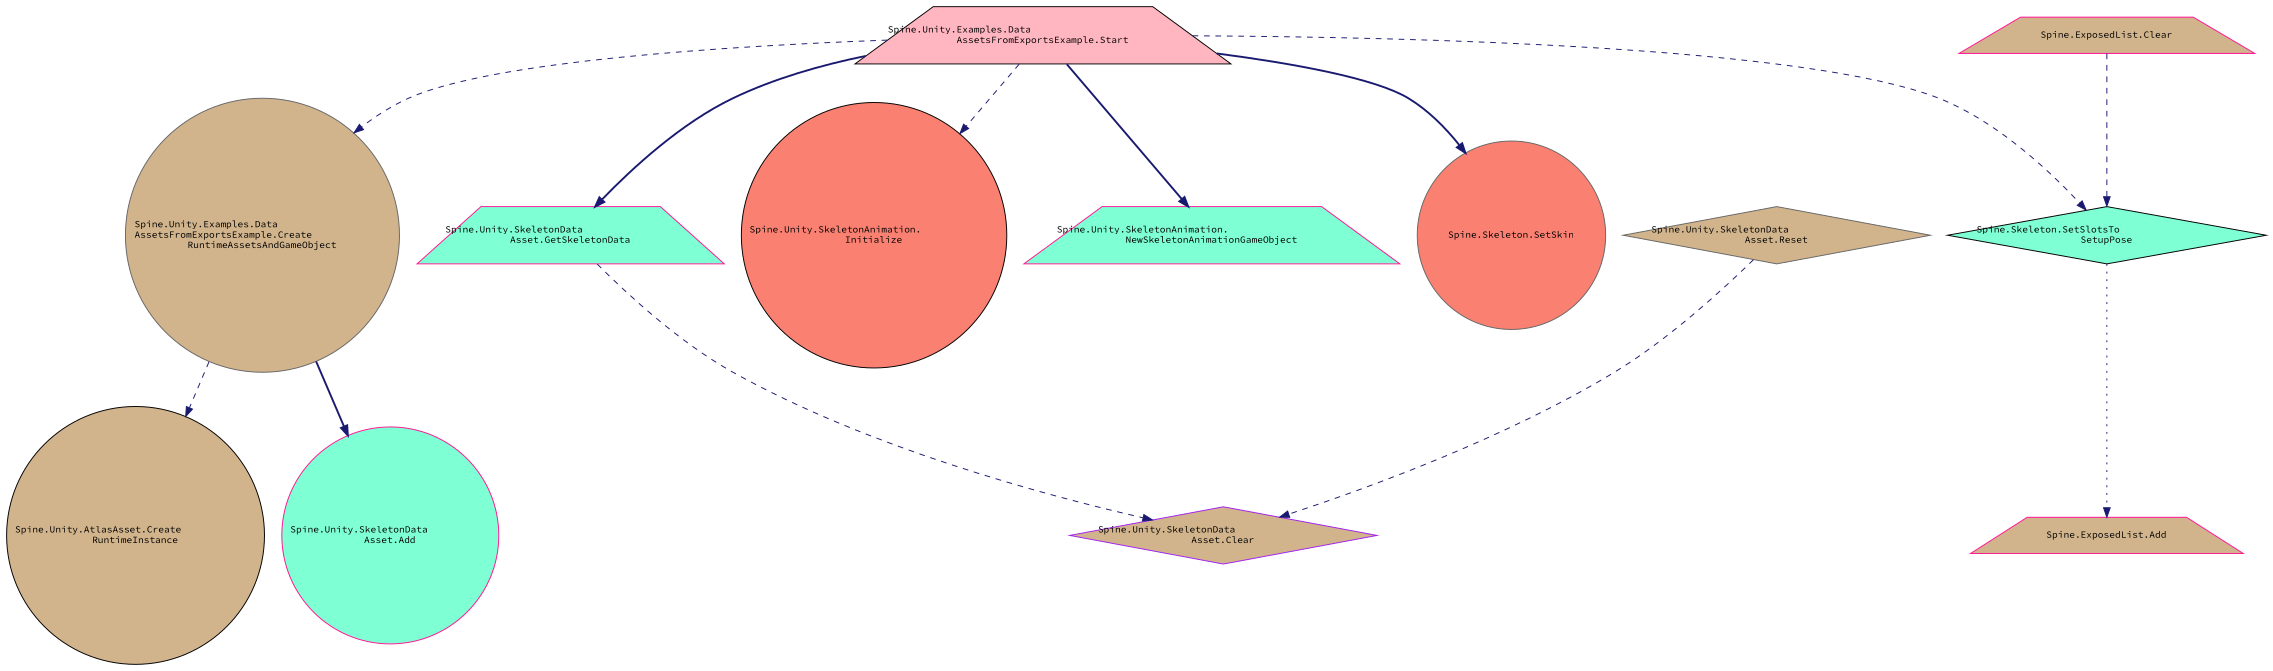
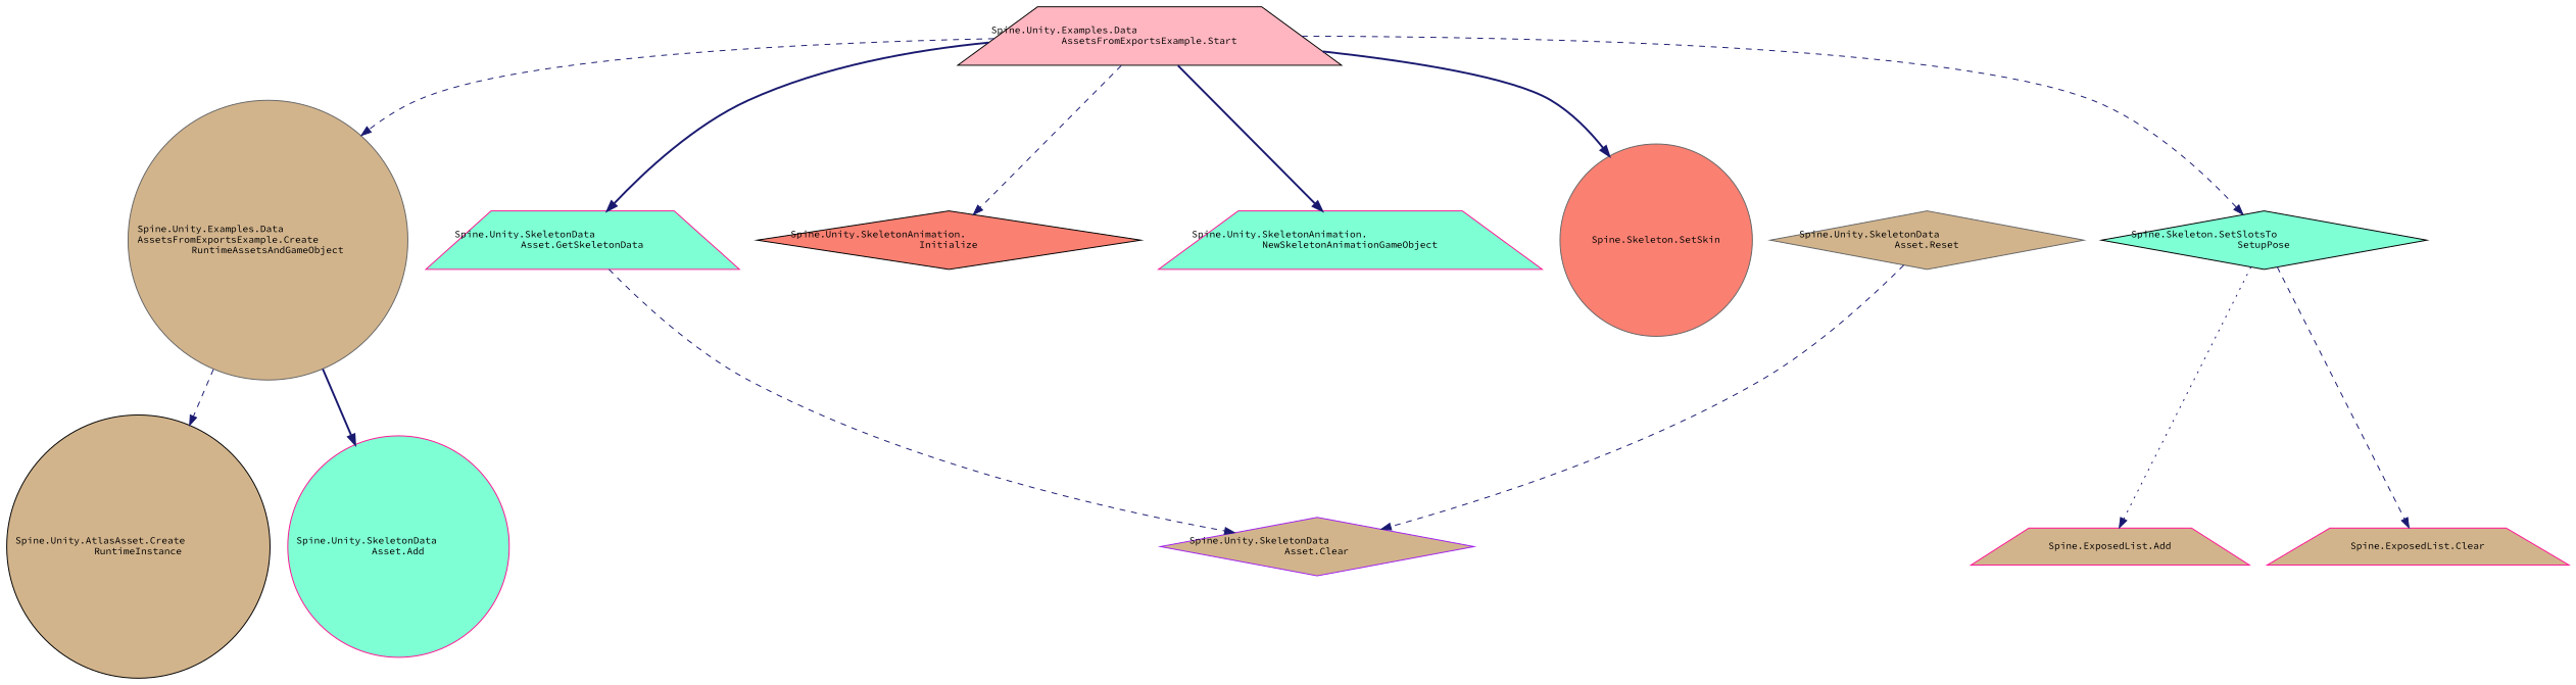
  digraph {
    fontname="Source Code Pro"
    rankdir=TB
    node [color=deeppink fillcolor=tan fontname="Source Code Pro" fontsize=10 shape=trapezium style=filled]
    edge [color=midnightblue fontname="Source Code Pro" fontsize=10 labelfontname=Helvetica labelfontsize=10 style=dashed]
    n1 [color=black fillcolor=lightpink fontcolor=black height=0.2 label="Spine.Unity.Examples.Data\lAssetsFromExportsExample.Start" width=0.4]
    n2 [color=gray40 height=0.2 label="Spine.Unity.Examples.Data\lAssetsFromExportsExample.Create\lRuntimeAssetsAndGameObject" shape=circle width=0.4]
    n3 [fillcolor=aquamarine height=0.2 label="Spine.Unity.SkeletonData\lAsset.GetSkeletonData" width=0.4]
-   n4 [color=black fillcolor=salmon height=0.2 label="Spine.Unity.SkeletonAnimation.\lInitialize" shape=circle width=0.4]
+   n4 [color=black fillcolor=salmon height=0.2 label="Spine.Unity.SkeletonAnimation.\lInitialize" shape=diamond width=0.4]
    n5 [fillcolor=aquamarine height=0.2 label="Spine.Unity.SkeletonAnimation.\lNewSkeletonAnimationGameObject" width=0.4]
    n6 [color=gray40 fillcolor=salmon height=0.2 label="Spine.Skeleton.SetSkin" shape=circle width=0.4]
    n7 [color=black fillcolor=aquamarine height=0.2 label="Spine.Skeleton.SetSlotsTo\lSetupPose" shape=diamond width=0.4]
    n8 [color=black height=0.2 label="Spine.Unity.AtlasAsset.Create\lRuntimeInstance" shape=circle width=0.4]
    n9 [fillcolor=aquamarine height=0.2 label="Spine.Unity.SkeletonData\lAsset.Add" shape=circle width=0.4]
    n10 [color=purple height=0.2 label="Spine.Unity.SkeletonData\lAsset.Clear" shape=diamond width=0.4]
    n11 [height=0.2 label="Spine.ExposedList.Add" width=0.4]
    n12 [height=0.2 label="Spine.ExposedList.Clear" width=0.4]
    n13 [color=gray40 height=0.2 label="Spine.Unity.SkeletonData\lAsset.Reset" shape=diamond width=0.4]
    n1 -> n2
    n1 -> n3 [style=bold]
    n1 -> n4
    n1 -> n5 [style=bold]
    n1 -> n6 [style=bold]
    n1 -> n7
    n2 -> n8
    n2 -> n9 [style=bold]
    n3 -> n10
    n7 -> n11 [style=dotted]
-   n12 -> n7
+   n7 -> n12
    n13 -> n10
  }
